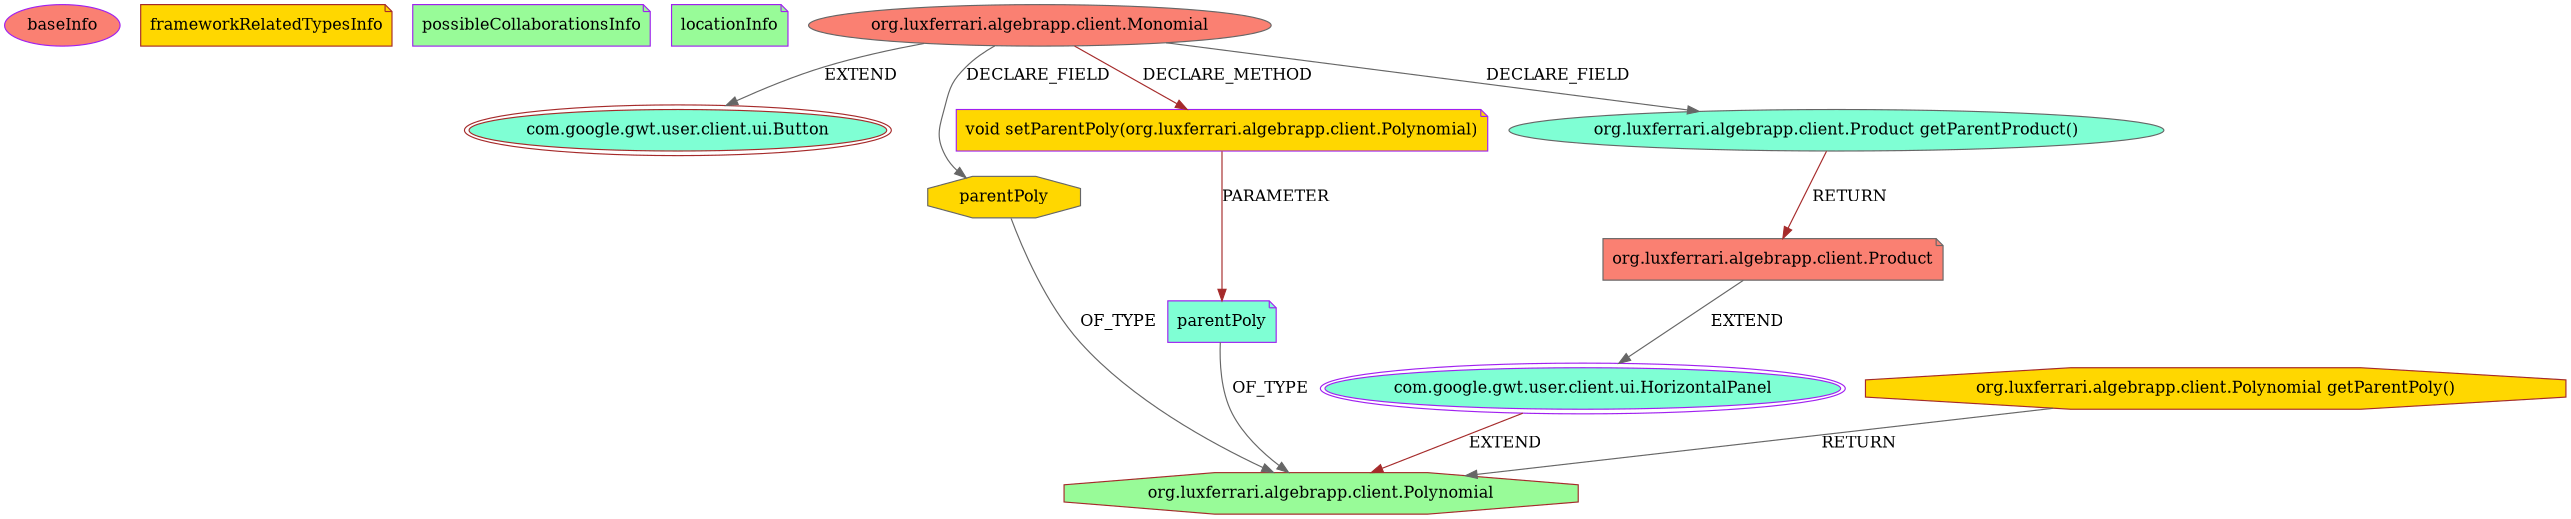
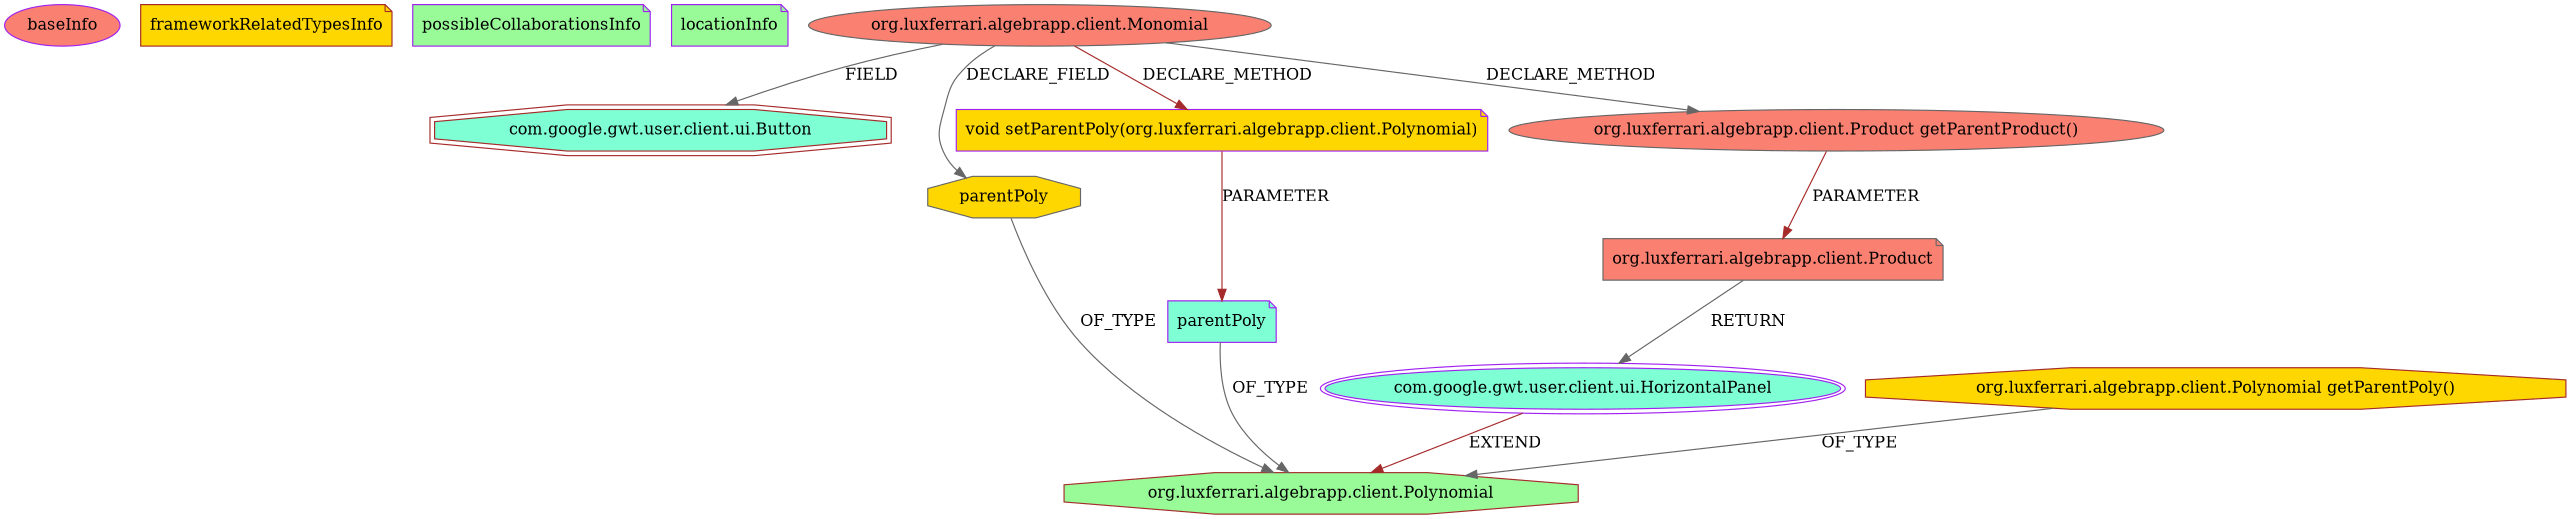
  digraph {
    node [color=purple fillcolor=salmon shape=note style=filled isFrameworkType=false]
    edge [color=gray40]
    baseInfo [category=extension_graph graphId=3654 isAnonymous=false possibleRelation=true shape=ellipse isFrameworkType=""]
    frameworkRelatedTypesInfo [0="com.google.gwt.user.client.ui.Button" color=brown fillcolor=gold isFrameworkType=""]
    possibleCollaborationsInfo [0="3654~CLIENT_METHOD_DECLARATION-PARAMETER_DECLARATION-CLIENT_METHOD_DECLARATION-RETURN_TYPE-FIELD_DECLARATION-~com.google.gwt.user.client.ui.Button ~com.google.gwt.user.client.ui.HorizontalPanel ~false~false" 1="3654~CLIENT_METHOD_DECLARATION-RETURN_TYPE-~com.google.gwt.user.client.ui.Button ~com.google.gwt.user.client.ui.HorizontalPanel ~false~false" fillcolor=palegreen isFrameworkType=""]
    locationInfo [contextSignature=Monomial filePath="/luxferrari-AlgebrApp/AlgebrApp-master/AlgebrApp/src/org/luxferrari/algebrapp/client/Monomial.java" fillcolor=palegreen graphId=3654 projectName="luxferrari-AlgebrApp" isFrameworkType=""]
    n5 [color=gray40 label="org.luxferrari.algebrapp.client.Monomial" shape=ellipse vertexType=ROOT_CLIENT_CLASS_DECLARATION]
-   n6 [color=brown fillcolor=aquamarine isFrameworkType=true label="com.google.gwt.user.client.ui.Button" peripheries=2 shape=ellipse vertexType=FRAMEWORK_CLASS_TYPE]
+   n6 [color=brown fillcolor=aquamarine isFrameworkType=true label="com.google.gwt.user.client.ui.Button" peripheries=2 shape=octagon vertexType=FRAMEWORK_CLASS_TYPE]
    n7 [color=gray40 fillcolor=gold label=parentPoly shape=octagon vertexType=FIELD_DECLARATION]
    n8 [fillcolor=gold label="void setParentPoly(org.luxferrari.algebrapp.client.Polynomial)" vertexType=CLIENT_METHOD_DECLARATION]
-   n9 [color=gray40 fillcolor=aquamarine label="org.luxferrari.algebrapp.client.Product getParentProduct()" shape=ellipse vertexType=CLIENT_METHOD_DECLARATION]
+   n9 [color=gray40 label="org.luxferrari.algebrapp.client.Product getParentProduct()" shape=ellipse vertexType=CLIENT_METHOD_DECLARATION]
    n10 [color=brown fillcolor=palegreen label="org.luxferrari.algebrapp.client.Polynomial" shape=octagon vertexType=REFERENCE_CLIENT_CLASS_DECLARATION]
    n11 [color=brown fillcolor=gold label="org.luxferrari.algebrapp.client.Polynomial getParentPoly()" shape=octagon vertexType=CLIENT_METHOD_DECLARATION]
    n12 [fillcolor=aquamarine label=parentPoly vertexType=PARAMETER_DECLARATION]
    n13 [color=gray40 label="org.luxferrari.algebrapp.client.Product" vertexType=REFERENCE_CLIENT_CLASS_DECLARATION]
    n14 [fillcolor=aquamarine isFrameworkType=true label="com.google.gwt.user.client.ui.HorizontalPanel" peripheries=2 shape=ellipse vertexType=FRAMEWORK_CLASS_TYPE]
-   n5 -> n6 [label=EXTEND]
+   n5 -> n6 [label=FIELD]
    n5 -> n7 [label=DECLARE_FIELD]
    n5 -> n8 [color=brown label=DECLARE_METHOD]
-   n5 -> n9 [label=DECLARE_FIELD]
+   n5 -> n9 [label=DECLARE_METHOD]
    n7 -> n10 [label=OF_TYPE]
    n8 -> n12 [color=brown label=PARAMETER]
-   n9 -> n13 [color=brown label=RETURN]
-   n11 -> n10 [label=RETURN]
+   n9 -> n13 [color=brown label=PARAMETER]
+   n11 -> n10 [label=OF_TYPE]
    n12 -> n10 [label=OF_TYPE]
-   n13 -> n14 [label=EXTEND]
+   n13 -> n14 [label=RETURN]
    n14 -> n10 [color=brown label=EXTEND]
  }
